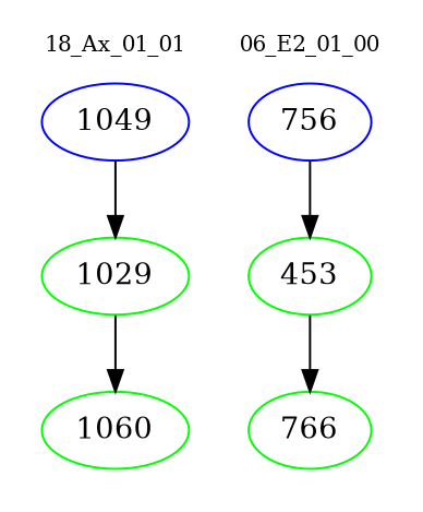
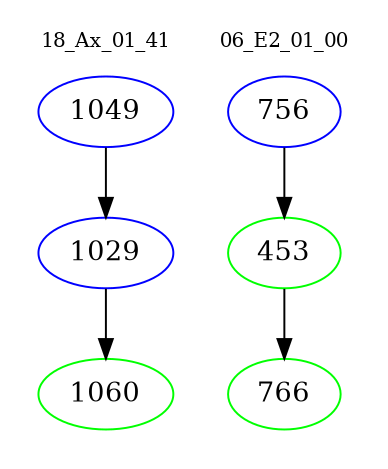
  digraph {
    node [color=green]
    edge [color=black]
    n1 [color=blue label=1049]
-   n2 [label=1029]
+   n2 [color=blue label=1029]
    n3 [label=1060]
    n4 [color=blue label=756]
    n5 [label=453]
    n6 [label=766]
    subgraph cluster_1 {
      color=white
      fontsize=10
-     label="18_Ax_01_01"
+     label="18_Ax_01_41"
      n1
      n2
      n3
    }
    subgraph cluster_2 {
      color=white
      fontsize=10
      label="06_E2_01_00"
      n4
      n5
      n6
    }
    n1 -> n2
    n2 -> n3
    n4 -> n5
    n5 -> n6
  }
